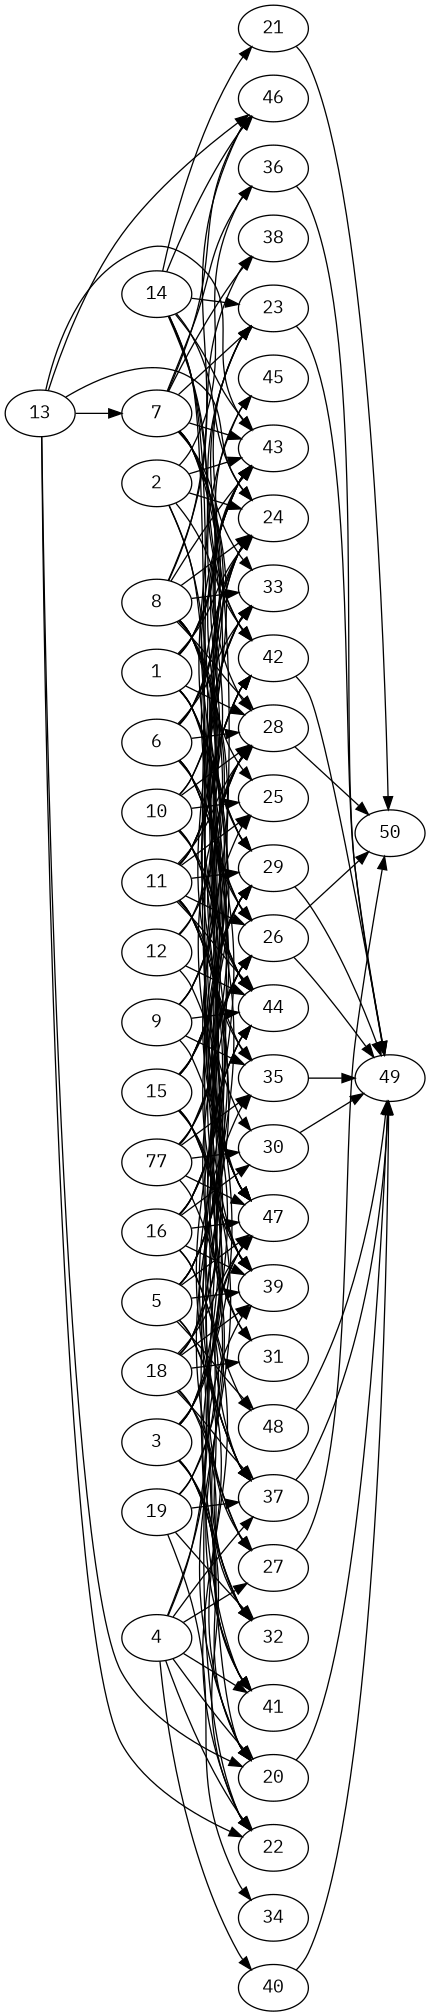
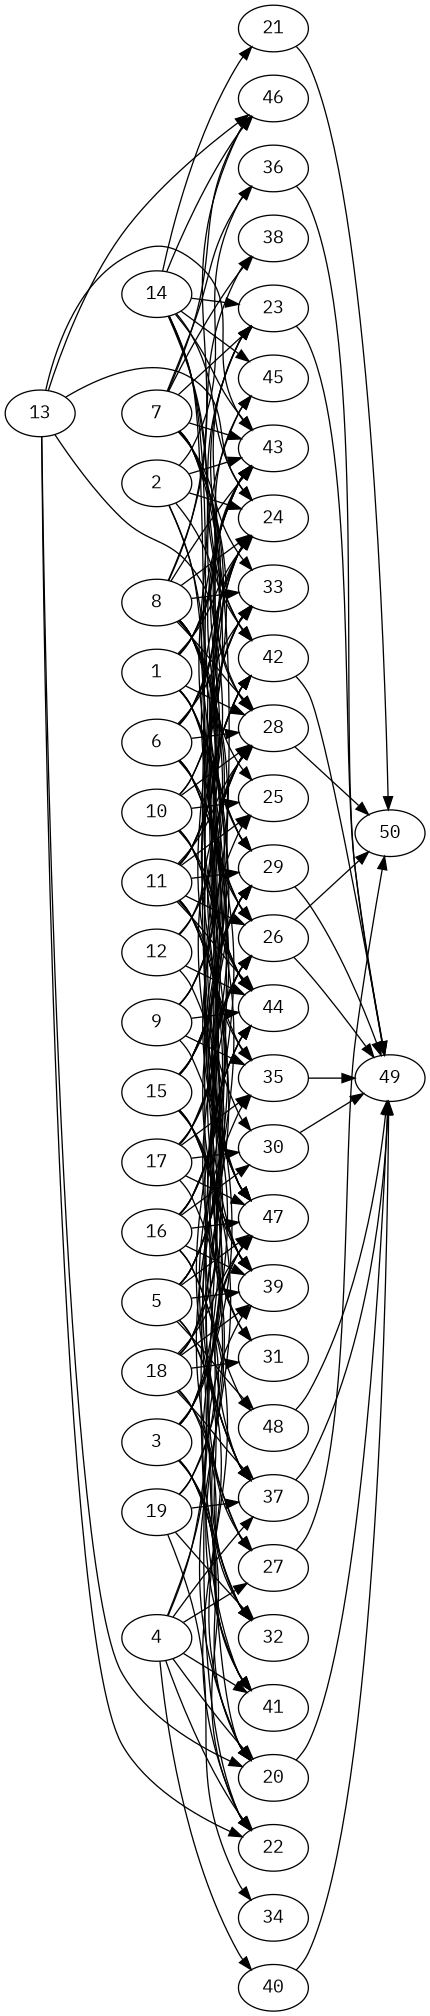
  digraph {
    fontname="IBM Plex Mono"
    rankdir=LR
    node [alpha=0.12 fontname="IBM Plex Mono"]
    edge [fontname="IBM Plex Mono"]
    1 [alpha=0.18 expect_size=49990656]
    22 [alpha=0.04 expect_size=6550528]
    23 [alpha=0.00 expect_size=31669248]
    24 [expect_size=50137088]
    28 [alpha=0.15 expect_size=42422272]
    39 [alpha=0.00 expect_size=17702912]
    43 [alpha=0.08 expect_size=10738688]
    44 [alpha=0.03 expect_size=31150080]
    45 [alpha=0.05 expect_size=27796480]
    47 [expect_size=37248000]
    49 [alpha=0.09 expect_size=9836544]
    50 [alpha=0.16 expect_size=9984000]
    2 [alpha=0.16 expect_size=30848000]
    35 [alpha=0.01 expect_size=7682048]
    36 [alpha=0.03 expect_size=31169536]
    42 [expect_size=28894208]
    3 [alpha=0.09 expect_size=50733056]
    20 [alpha=0.01 expect_size=38837248]
    26 [alpha=0.02 expect_size=43525120]
    32 [expect_size=17613824]
    41 [alpha=0.08 expect_size=27230208]
    4 [alpha=0.19 expect_size=41721856]
    27 [alpha=0.18 expect_size=35559424]
    37 [alpha=0.17 expect_size=35050496]
    40 [alpha=0.03 expect_size=32172032]
    5 [alpha=0.06 expect_size=20429824]
    25 [alpha=0.10 expect_size=20025344]
    29 [alpha=0.06 expect_size=14391296]
    48 [alpha=0.19 expect_size=30963712]
    6 [alpha=0.15 expect_size=37207040]
    31 [alpha=0.01 expect_size=48503808]
    33 [alpha=0.09 expect_size=26737664]
    7 [alpha=0.06 expect_size=15194112]
    38 [alpha=0.11 expect_size=29276160]
    46 [alpha=0.02 expect_size=30940160]
    8 [alpha=0.16 expect_size=9098240]
    30 [alpha=0.18 expect_size=46617600]
    9 [alpha=0.19 expect_size=37084160]
    10 [alpha=0.07 expect_size=6976512]
    11 [alpha=0.20 expect_size=31258624]
    12 [alpha=0.11 expect_size=26002432]
    13 [alpha=0.08 expect_size=16443392]
    14 [alpha=0.07 expect_size=37282816]
    21 [alpha=0.07 expect_size=7520256]
    15 [alpha=0.10 expect_size=35505152]
    16 [alpha=0.17 expect_size=49092608]
-   17 [alpha=0.03 expect_size=36674560 label=77]
+   17 [alpha=0.03 expect_size=36674560]
    18 [alpha=0.08 expect_size=50176000]
    19 [alpha=0.14 expect_size=41361408]
    34 [alpha=0.19 expect_size=26995712]
    1 -> 22
    1 -> 23
    1 -> 24
    1 -> 28
    1 -> 39
    1 -> 43
    1 -> 44
    1 -> 45
    1 -> 47
    23 -> 49
    28 -> 50
    2 -> 24
    2 -> 39
    2 -> 43
    2 -> 35
    2 -> 36
    2 -> 42
    35 -> 49
    36 -> 49
    42 -> 49
    3 -> 22
    3 -> 24
    3 -> 28
    3 -> 44
    3 -> 47
    3 -> 20
    3 -> 26
    3 -> 32
    3 -> 41
    20 -> 49
    26 -> 49
    26 -> 50
    4 -> 22
    4 -> 39
    4 -> 35
    4 -> 20
    4 -> 41
    4 -> 27
    4 -> 37
    4 -> 40
    27 -> 50
    37 -> 49
    40 -> 49
    5 -> 39
    5 -> 47
    5 -> 42
    5 -> 20
    5 -> 26
    5 -> 32
    5 -> 25
    5 -> 29
    5 -> 48
    29 -> 49
    48 -> 49
    6 -> 23
    6 -> 24
    6 -> 28
    6 -> 43
    6 -> 47
    6 -> 26
    6 -> 37
    6 -> 31
    6 -> 33
    7 -> 23
    7 -> 28
    7 -> 43
    7 -> 44
    7 -> 36
    7 -> 42
    7 -> 26
    7 -> 41
    7 -> 29
    7 -> 33
    7 -> 38
    7 -> 46
    8 -> 24
    8 -> 28
    8 -> 43
    8 -> 44
    8 -> 47
    8 -> 26
    8 -> 37
    8 -> 25
    8 -> 29
    8 -> 33
    8 -> 38
    8 -> 46
    8 -> 30
    30 -> 49
    9 -> 28
    9 -> 44
    9 -> 35
    9 -> 42
    9 -> 32
    9 -> 33
    10 -> 23
    10 -> 28
    10 -> 43
    10 -> 44
    10 -> 47
    10 -> 27
    10 -> 25
    11 -> 24
    11 -> 28
    11 -> 39
    11 -> 43
    11 -> 44
    11 -> 45
    11 -> 35
    11 -> 26
    11 -> 37
    11 -> 25
    11 -> 29
    11 -> 48
    11 -> 33
    12 -> 28
    12 -> 43
    12 -> 44
    12 -> 37
    13 -> 22
    13 -> 24
-   13 -> 7
+   13 -> 28
    13 -> 43
    13 -> 20
    13 -> 46
    14 -> 23
    14 -> 24
    14 -> 43
+   14 -> 45
    14 -> 47
    14 -> 42
    14 -> 20
    14 -> 29
    14 -> 46
    14 -> 21
    21 -> 50
    15 -> 28
    15 -> 39
    15 -> 43
    15 -> 42
    15 -> 20
    15 -> 27
    15 -> 29
    15 -> 31
    15 -> 33
    16 -> 22
    16 -> 28
    16 -> 39
    16 -> 47
    16 -> 42
    16 -> 26
    16 -> 32
    16 -> 29
    16 -> 30
    17 -> 24
    17 -> 47
    17 -> 35
    17 -> 26
    17 -> 41
    17 -> 29
    17 -> 30
    18 -> 24
    18 -> 39
    18 -> 44
    18 -> 47
    18 -> 41
    18 -> 27
    18 -> 37
    18 -> 29
    18 -> 31
    19 -> 44
    19 -> 47
    19 -> 32
    19 -> 37
    19 -> 34
  }
